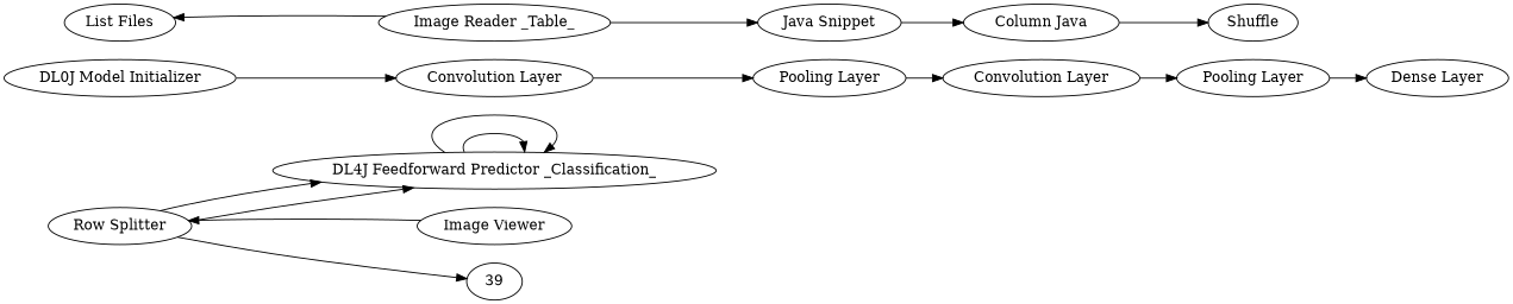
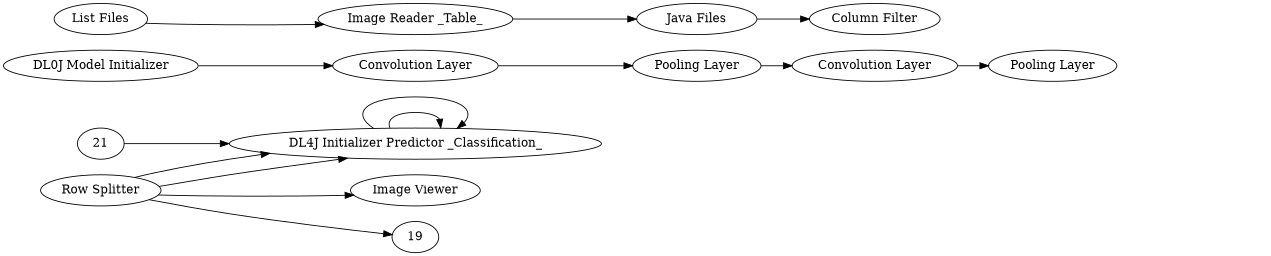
  digraph {
    rankdir=LR
-   n1 [label="DL4J Feedforward Predictor _Classification_"]
+   n1 [label="DL4J Initializer Predictor _Classification_"]
    n2 [label="DL0J Model Initializer"]
    n3 [label="Convolution Layer"]
    n4 [label="Pooling Layer"]
    n5 [label="Convolution Layer"]
    n6 [label="Pooling Layer"]
-   n7 [label="Dense Layer"]
    n8 [label="Row Splitter"]
    n9 [label="Image Viewer"]
-   39
+   39 [label=19]
    n11 [label="List Files"]
    n12 [label="Image Reader _Table_"]
-   n13 [label="Java Snippet"]
-   n14 [label="Column Java"]
-   n15 [label=Shuffle]
+   n13 [label="Java Files"]
+   n14 [label="Column Filter"]
+   21
    n1 -> n1
    n1 -> n1
    n2 -> n3
    n3 -> n4
    n4 -> n5
    n5 -> n6
-   n6 -> n7
    n8 -> n1
    n8 -> n1
-   n9 -> n8
+   n8 -> n9
    n8 -> 39
-   n12 -> n11
+   n11 -> n12
    n12 -> n13
    n13 -> n14
-   n14 -> n15
+   21 -> n1
  }
